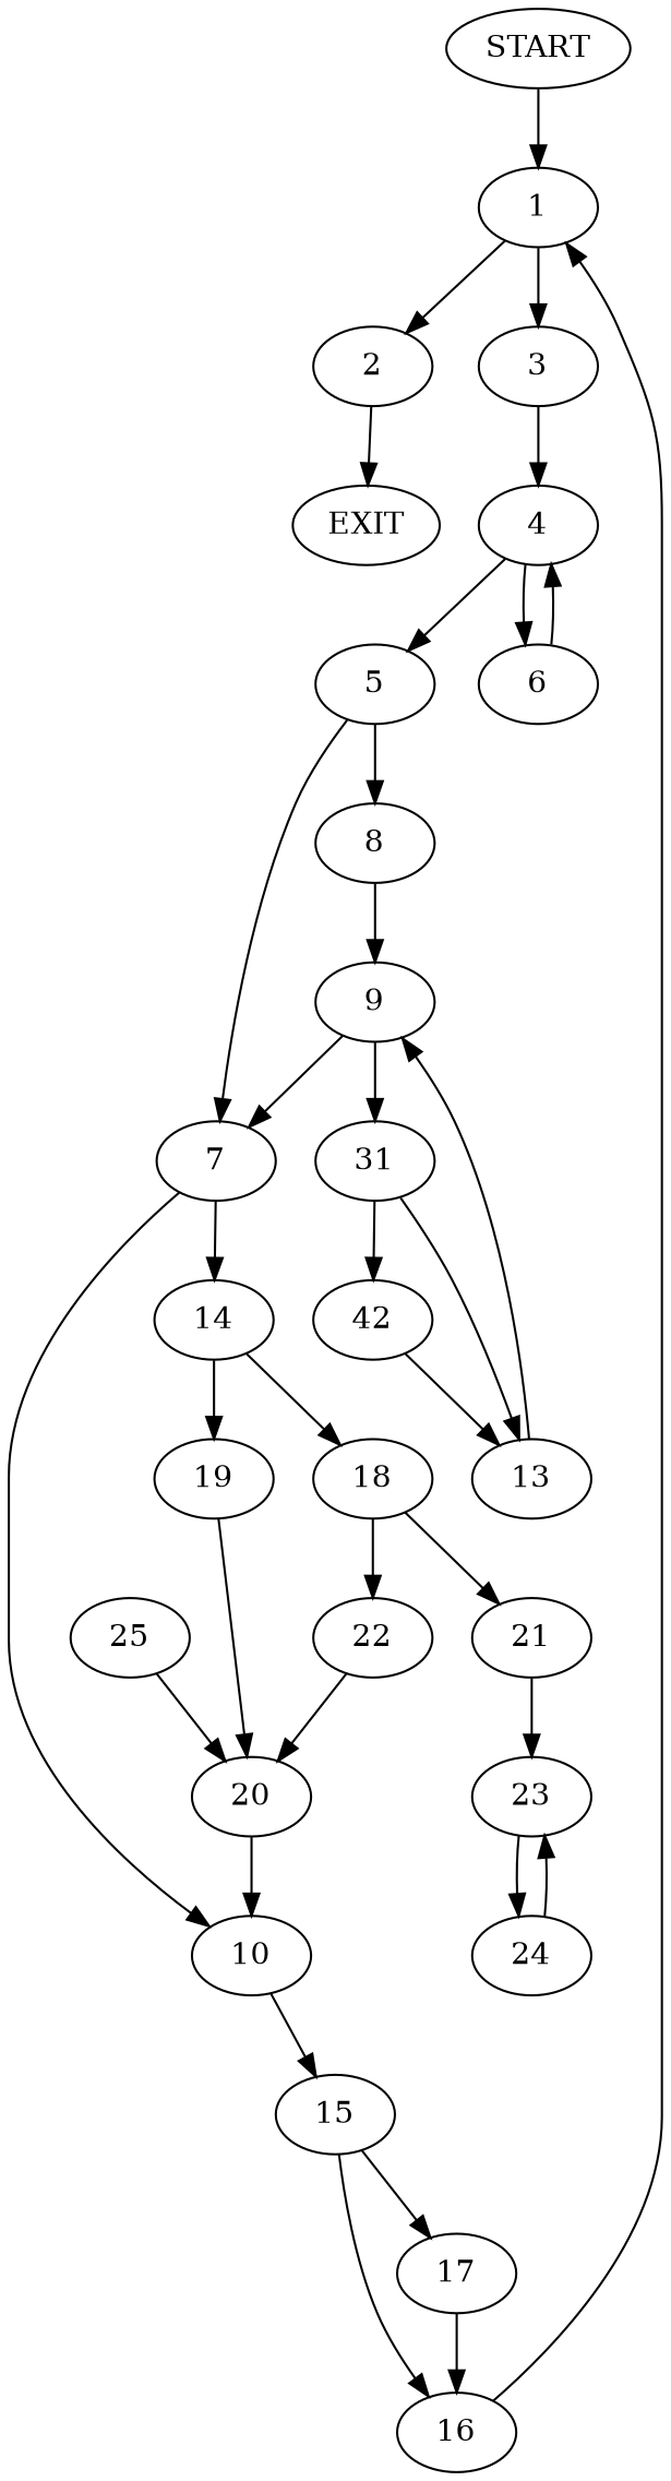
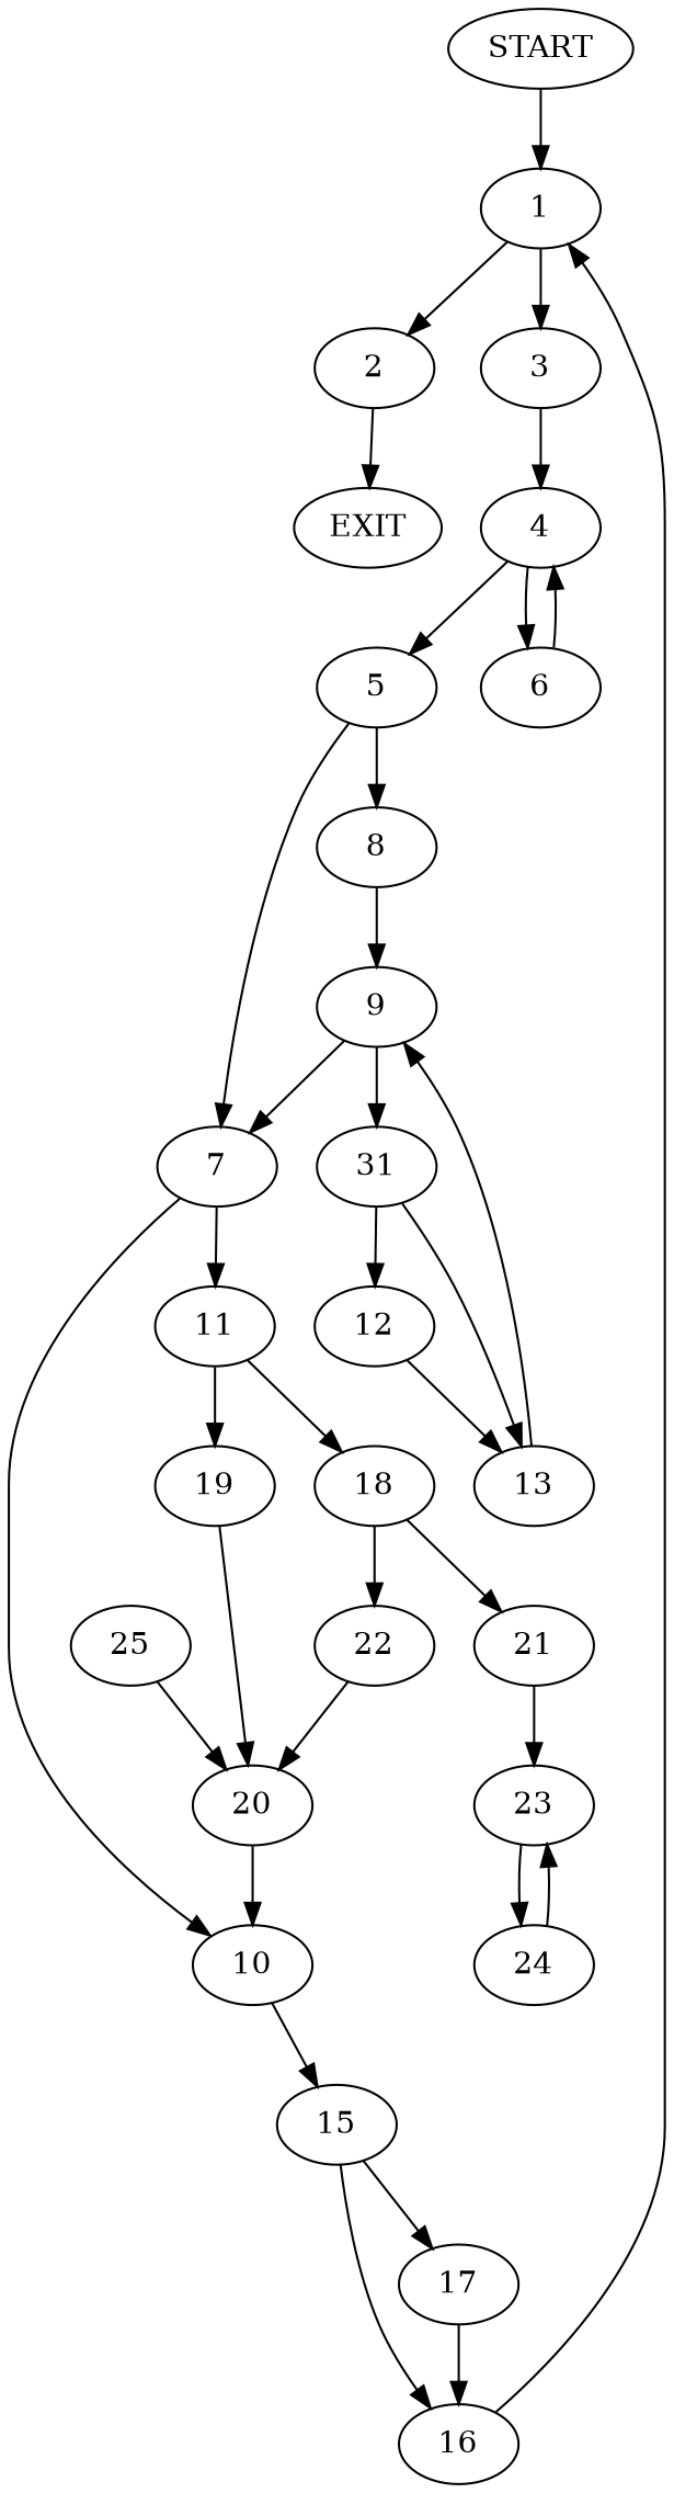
  digraph {
    n1 [label=START]
    1
    2
    3
    n5 [label=EXIT]
    4
    5
    6
    7
    8
    10
-   14
+   14 [label=11]
    9
    15
    n15 [label=31]
-   12 [label=42]
+   12
    13
    18
    19
    16
    17
    21
    22
    20
    23
    24
    25
    n1 -> 1
    1 -> 2
    1 -> 3
    2 -> n5
    3 -> 4
    4 -> 5
    4 -> 6
    5 -> 7
    5 -> 8
    6 -> 4
    7 -> 10
    7 -> 14
    8 -> 9
    10 -> 15
    14 -> 18
    14 -> 19
    9 -> 7
    9 -> n15
    15 -> 16
    15 -> 17
    n15 -> 12
    n15 -> 13
    12 -> 13
    13 -> 9
    18 -> 21
    18 -> 22
    19 -> 20
    16 -> 1
    17 -> 16
    21 -> 23
    22 -> 20
    20 -> 10
    23 -> 24
    24 -> 23
    25 -> 20
  }
